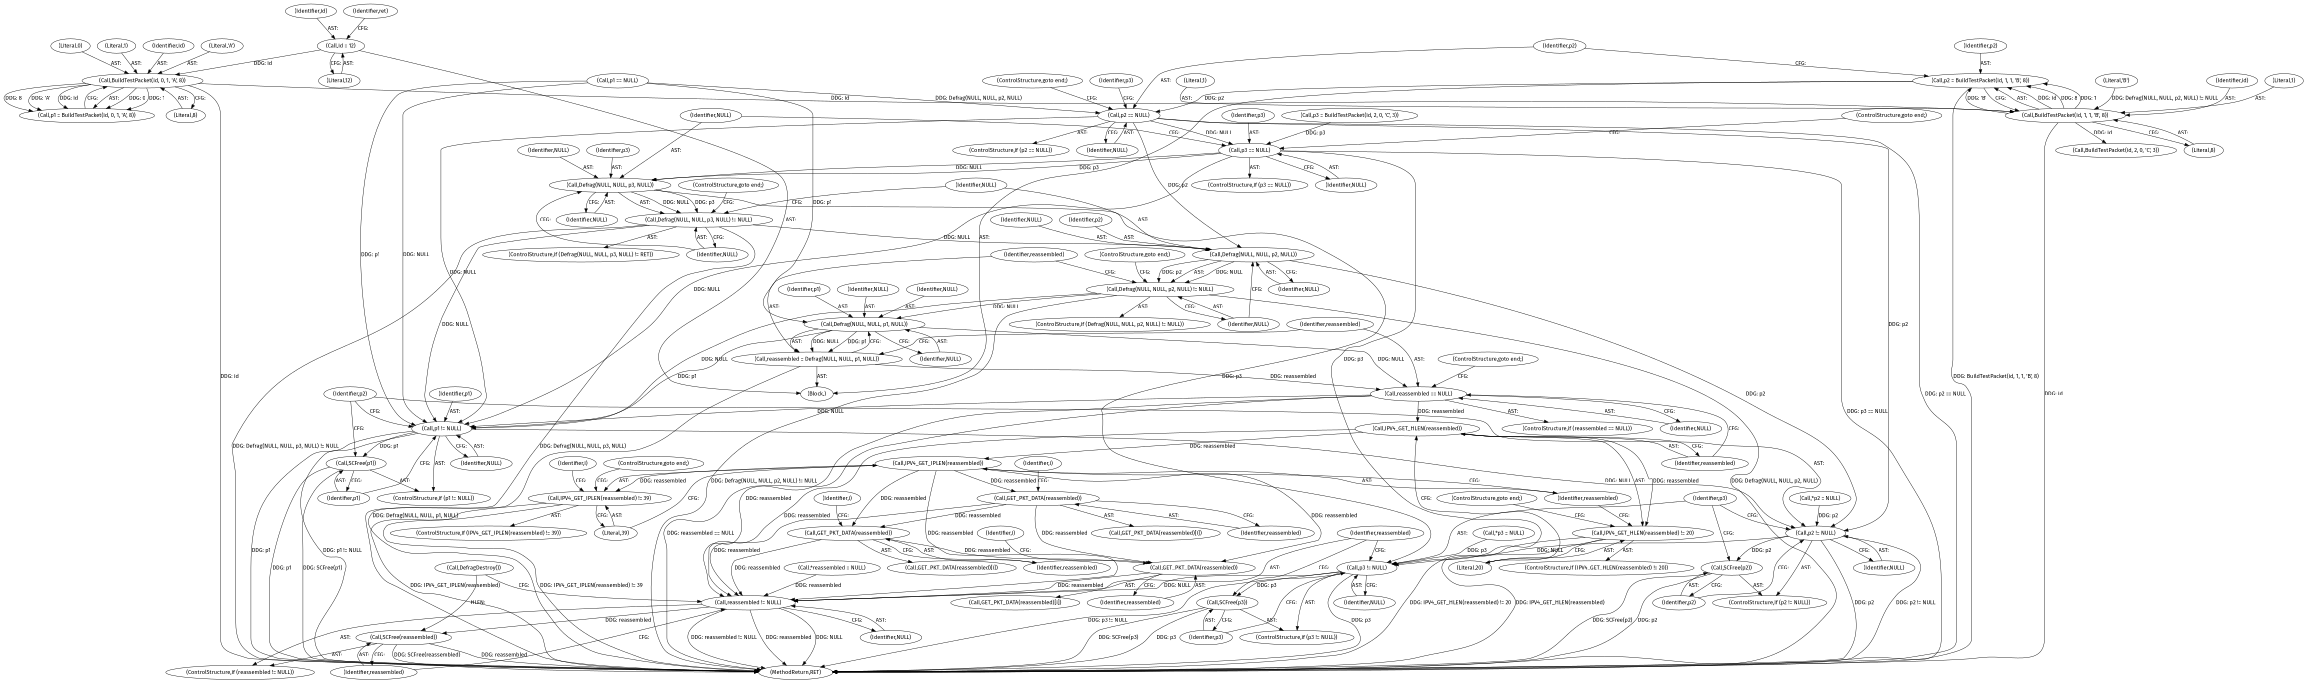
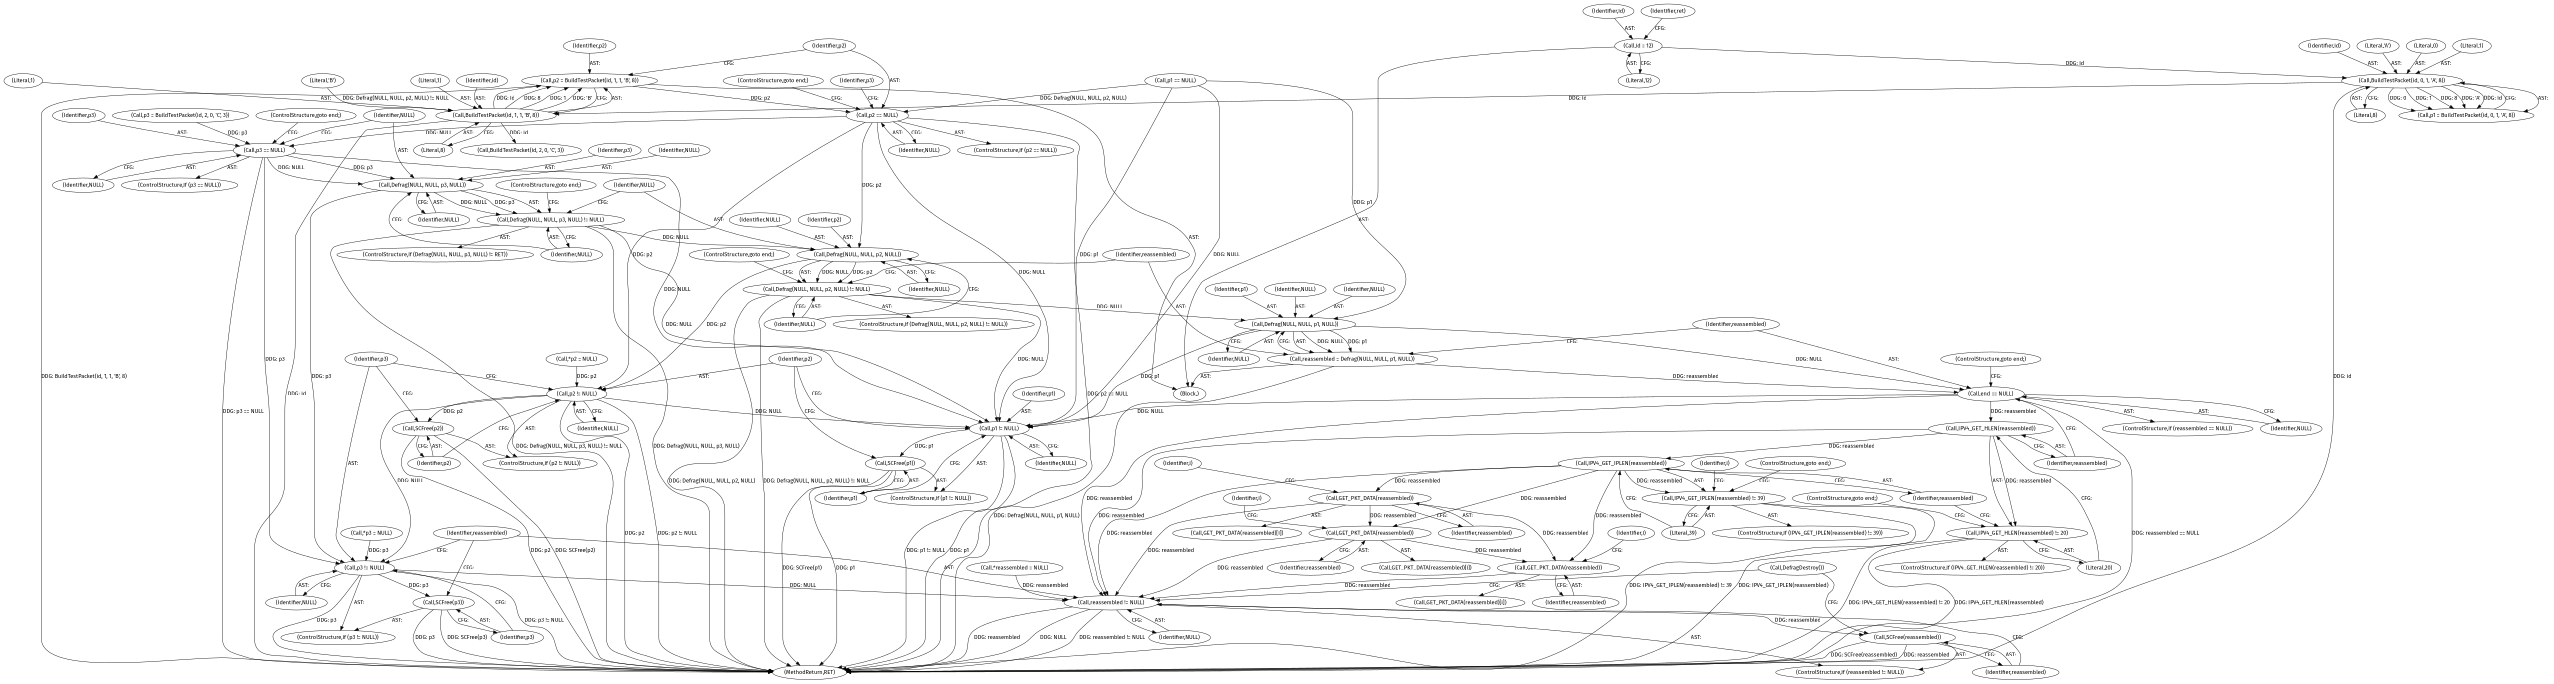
  digraph {
    fontname="Fira Sans"
    node [fontname="Fira Sans"]
    edge [fontname="Fira Sans"]
    n1 [label="(Call,p2 = BuildTestPacket(id, 1, 1, 'B', 8))"]
    n2 [label="(Call,BuildTestPacket(id, 1, 1, 'B', 8))"]
    n3 [label="(Call,p2 == NULL)"]
    n4 [label="(Block,)"]
    n5 [label="(MethodReturn,RET)"]
    n6 [label="(Call,BuildTestPacket(id, 2, 0, 'C', 3))"]
    n7 [label="(Literal,8)"]
    n8 [label="(Call,p3 == NULL)"]
    n9 [label="(Call,Defrag(NULL, NULL, p2, NULL))"]
    n10 [label="(Call,p1 != NULL)"]
    n11 [label="(Call,p2 != NULL)"]
    n12 [label="(ControlStructure,if (p2 == NULL))"]
    n13 [label="(Identifier,NULL)"]
    n14 [label="(Call,BuildTestPacket(id, 0, 1, 'A', 8))"]
    n15 [label="(Call,p1 = BuildTestPacket(id, 0, 1, 'A', 8))"]
    n16 [label="(Literal,8)"]
    n17 [label="(Call,id = 12)"]
    n18 [label="(Literal,12)"]
    n19 [label="(Call,Defrag(NULL, NULL, p3, NULL))"]
    n20 [label="(Call,p3 != NULL)"]
    n21 [label="(Identifier,NULL)"]
    n22 [label="(ControlStructure,if (p3 == NULL))"]
    n23 [label="(Call,Defrag(NULL, NULL, p2, NULL) != NULL)"]
    n24 [label="(Identifier,NULL)"]
    n25 [label="(Call,SCFree(p1))"]
    n26 [label="(Identifier,NULL)"]
    n27 [label="(ControlStructure,if (p1 != NULL))"]
    n28 [label="(Call,SCFree(p2))"]
    n29 [label="(Identifier,NULL)"]
    n30 [label="(ControlStructure,if (p2 != NULL))"]
    n31 [label="(Call,Defrag(NULL, NULL, p3, NULL) != NULL)"]
    n32 [label="(Identifier,NULL)"]
    n33 [label="(Call,reassembled != NULL)"]
    n34 [label="(Call,SCFree(p3))"]
    n35 [label="(ControlStructure,if (p3 != NULL))"]
    n36 [label="(Identifier,NULL)"]
    n37 [label="(ControlStructure,if (Defrag(NULL, NULL, p3, NULL) != RET))"]
    n38 [label="(Identifier,NULL)"]
    n39 [label="(Call,Defrag(NULL, NULL, p1, NULL))"]
    n40 [label="(ControlStructure,if (Defrag(NULL, NULL, p2, NULL) != NULL))"]
    n41 [label="(Identifier,NULL)"]
    n42 [label="(Call,reassembled = Defrag(NULL, NULL, p1, NULL))"]
-   n43 [label="(Call,reassembled == NULL)"]
+   n43 [label="(Call,end == NULL)"]
    n44 [label="(Identifier,NULL)"]
    n45 [label="(Call,IPV4_GET_HLEN(reassembled))"]
    n46 [label="(ControlStructure,if (reassembled == NULL))"]
    n47 [label="(Identifier,NULL)"]
    n48 [label="(Call,IPV4_GET_HLEN(reassembled) != 20)"]
    n49 [label="(Call,IPV4_GET_IPLEN(reassembled))"]
    n50 [label="(Identifier,reassembled)"]
    n51 [label="(Call,SCFree(reassembled))"]
    n52 [label="(Identifier,NULL)"]
    n53 [label="(ControlStructure,if (reassembled != NULL))"]
    n54 [label="(Literal,20)"]
    n55 [label="(ControlStructure,if (IPV4_GET_HLEN(reassembled) != 20))"]
    n56 [label="(Call,IPV4_GET_IPLEN(reassembled) != 39)"]
    n57 [label="(Call,GET_PKT_DATA(reassembled))"]
    n58 [label="(Call,GET_PKT_DATA(reassembled))"]
    n59 [label="(Call,GET_PKT_DATA(reassembled))"]
    n60 [label="(Identifier,reassembled)"]
    n61 [label="(Literal,39)"]
    n62 [label="(ControlStructure,if (IPV4_GET_IPLEN(reassembled) != 39))"]
    n63 [label="(Call,GET_PKT_DATA(reassembled)[i])"]
    n64 [label="(Identifier,reassembled)"]
    n65 [label="(Call,GET_PKT_DATA(reassembled)[i])"]
    n66 [label="(Identifier,reassembled)"]
    n67 [label="(Identifier,reassembled)"]
    n68 [label="(Call,GET_PKT_DATA(reassembled)[i])"]
    n69 [label="(Identifier,reassembled)"]
    n70 [label="(Identifier,p1)"]
    n71 [label="(Identifier,p2)"]
    n72 [label="(Identifier,p3)"]
    n73 [label="(Identifier,id)"]
    n74 [label="(Identifier,NULL)"]
    n75 [label="(Identifier,p2)"]
    n76 [label="(Identifier,p2)"]
    n77 [label="(Literal,'A')"]
    n78 [label="(Identifier,p1)"]
    n79 [label="(Call,*p3 = NULL)"]
    n80 [label="(Identifier,p3)"]
    n81 [label="(Identifier,NULL)"]
    n82 [label="(Call,p3 = BuildTestPacket(id, 2, 0, 'C', 3))"]
    n83 [label="(Identifier,i)"]
    n84 [label="(Literal,'B')"]
    n85 [label="(Identifier,i)"]
    n86 [label="(Call,DefragDestroy())"]
    n87 [label="(ControlStructure,goto end;)"]
    n88 [label="(Identifier,reassembled)"]
    n89 [label="(ControlStructure,goto end;)"]
    n90 [label="(Identifier,reassembled)"]
    n91 [label="(Identifier,reassembled)"]
    n92 [label="(Literal,0)"]
    n93 [label="(Identifier,p2)"]
    n94 [label="(ControlStructure,goto end;)"]
    n95 [label="(Identifier,NULL)"]
    n96 [label="(Identifier,i)"]
    n97 [label="(Identifier,i)"]
    n98 [label="(Call,p1 == NULL)"]
    n99 [label="(Identifier,id)"]
    n100 [label="(ControlStructure,goto end;)"]
    n101 [label="(Literal,1)"]
    n102 [label="(Call,*p2 = NULL)"]
    n103 [label="(ControlStructure,goto end;)"]
    n104 [label="(Identifier,p2)"]
    n105 [label="(Identifier,p1)"]
    n106 [label="(Call,*reassembled = NULL)"]
    n107 [label="(Identifier,NULL)"]
    n108 [label="(Identifier,NULL)"]
    n109 [label="(Identifier,ret)"]
    n110 [label="(Identifier,p3)"]
    n111 [label="(Literal,1)"]
    n112 [label="(ControlStructure,goto end;)"]
    n113 [label="(Identifier,p3)"]
    n114 [label="(Literal,1)"]
    n115 [label="(Identifier,p3)"]
    n116 [label="(Identifier,id)"]
    n117 [label="(ControlStructure,goto end;)"]
    n118 [label="(Identifier,NULL)"]
    n1 -> n2 [label="CFG: "]
    n1 -> n3 [label="DDG: p2"]
    n1 -> n4 [label="AST: "]
    n1 -> n5 [label="DDG: BuildTestPacket(id, 1, 1, 'B', 8)"]
    n2 -> n1 [label="AST: "]
    n2 -> n1 [label="DDG: id"]
    n2 -> n1 [label="DDG: 8"]
    n2 -> n1 [label="DDG: 1"]
    n2 -> n1 [label="DDG: 'B'"]
    n2 -> n5 [label="DDG: id"]
    n2 -> n6 [label="DDG: id"]
    n2 -> n7 [label="CFG: "]
    n3 -> n5 [label="DDG: p2 == NULL"]
    n3 -> n8 [label="DDG: NULL"]
    n3 -> n9 [label="DDG: p2"]
    n3 -> n10 [label="DDG: NULL"]
    n3 -> n11 [label="DDG: p2"]
    n3 -> n12 [label="AST: "]
    n3 -> n13 [label="CFG: "]
    n7 -> n2 [label="AST: "]
    n8 -> n5 [label="DDG: p3 == NULL"]
    n8 -> n10 [label="DDG: NULL"]
    n8 -> n19 [label="DDG: NULL"]
    n8 -> n19 [label="DDG: p3"]
    n8 -> n20 [label="DDG: p3"]
    n8 -> n21 [label="CFG: "]
    n8 -> n22 [label="AST: "]
    n9 -> n11 [label="DDG: p2"]
    n9 -> n23 [label="AST: "]
    n9 -> n23 [label="DDG: NULL"]
    n9 -> n23 [label="DDG: p2"]
    n9 -> n24 [label="CFG: "]
    n10 -> n5 [label="DDG: p1 != NULL"]
    n10 -> n5 [label="DDG: p1"]
-   n10 -> n11 [label="DDG: NULL"]
+   n11 -> n10 [label="DDG: NULL"]
    n10 -> n25 [label="DDG: p1"]
    n10 -> n26 [label="CFG: "]
    n10 -> n27 [label="AST: "]
    n11 -> n5 [label="DDG: p2"]
    n11 -> n5 [label="DDG: p2 != NULL"]
    n11 -> n20 [label="DDG: NULL"]
    n11 -> n28 [label="DDG: p2"]
    n11 -> n29 [label="CFG: "]
    n11 -> n30 [label="AST: "]
    n13 -> n3 [label="AST: "]
    n14 -> n2 [label="DDG: id"]
    n14 -> n5 [label="DDG: id"]
    n14 -> n15 [label="AST: "]
    n14 -> n15 [label="DDG: 0"]
    n14 -> n15 [label="DDG: 1"]
    n14 -> n15 [label="DDG: 8"]
    n14 -> n15 [label="DDG: 'A'"]
    n14 -> n15 [label="DDG: id"]
    n14 -> n16 [label="CFG: "]
    n15 -> n14 [label="CFG: "]
    n16 -> n14 [label="AST: "]
    n17 -> n4 [label="AST: "]
    n17 -> n14 [label="DDG: id"]
    n17 -> n18 [label="CFG: "]
    n18 -> n17 [label="AST: "]
    n19 -> n20 [label="DDG: p3"]
    n19 -> n31 [label="AST: "]
    n19 -> n31 [label="DDG: NULL"]
    n19 -> n31 [label="DDG: p3"]
    n19 -> n32 [label="CFG: "]
    n20 -> n5 [label="DDG: p3 != NULL"]
    n20 -> n5 [label="DDG: p3"]
    n20 -> n33 [label="DDG: NULL"]
    n20 -> n34 [label="DDG: p3"]
    n20 -> n35 [label="AST: "]
    n20 -> n36 [label="CFG: "]
    n21 -> n8 [label="AST: "]
    n23 -> n5 [label="DDG: Defrag(NULL, NULL, p2, NULL)"]
    n23 -> n5 [label="DDG: Defrag(NULL, NULL, p2, NULL) != NULL"]
    n23 -> n10 [label="DDG: NULL"]
    n23 -> n39 [label="DDG: NULL"]
    n23 -> n40 [label="AST: "]
    n23 -> n41 [label="CFG: "]
    n24 -> n9 [label="AST: "]
    n25 -> n5 [label="DDG: p1"]
    n25 -> n5 [label="DDG: SCFree(p1)"]
    n25 -> n27 [label="AST: "]
    n25 -> n70 [label="CFG: "]
    n26 -> n10 [label="AST: "]
    n28 -> n5 [label="DDG: SCFree(p2)"]
    n28 -> n5 [label="DDG: p2"]
    n28 -> n30 [label="AST: "]
    n28 -> n71 [label="CFG: "]
    n29 -> n11 [label="AST: "]
    n31 -> n5 [label="DDG: Defrag(NULL, NULL, p3, NULL) != NULL"]
    n31 -> n5 [label="DDG: Defrag(NULL, NULL, p3, NULL)"]
    n31 -> n9 [label="DDG: NULL"]
    n31 -> n10 [label="DDG: NULL"]
    n31 -> n37 [label="AST: "]
    n31 -> n38 [label="CFG: "]
    n32 -> n19 [label="AST: "]
    n33 -> n5 [label="DDG: NULL"]
    n33 -> n5 [label="DDG: reassembled != NULL"]
    n33 -> n5 [label="DDG: reassembled"]
    n33 -> n51 [label="DDG: reassembled"]
    n33 -> n52 [label="CFG: "]
    n33 -> n53 [label="AST: "]
    n34 -> n5 [label="DDG: p3"]
    n34 -> n5 [label="DDG: SCFree(p3)"]
    n34 -> n35 [label="AST: "]
    n34 -> n72 [label="CFG: "]
    n36 -> n20 [label="AST: "]
    n38 -> n19 [label="CFG: "]
    n38 -> n31 [label="AST: "]
    n39 -> n10 [label="DDG: p1"]
    n39 -> n42 [label="AST: "]
    n39 -> n42 [label="DDG: NULL"]
    n39 -> n42 [label="DDG: p1"]
    n39 -> n43 [label="DDG: NULL"]
    n39 -> n44 [label="CFG: "]
    n41 -> n9 [label="CFG: "]
    n41 -> n23 [label="AST: "]
    n42 -> n4 [label="AST: "]
    n42 -> n5 [label="DDG: Defrag(NULL, NULL, p1, NULL)"]
    n42 -> n39 [label="CFG: "]
    n42 -> n43 [label="DDG: reassembled"]
    n43 -> n5 [label="DDG: reassembled == NULL"]
    n43 -> n10 [label="DDG: NULL"]
    n43 -> n33 [label="DDG: reassembled"]
    n43 -> n45 [label="DDG: reassembled"]
    n43 -> n46 [label="AST: "]
    n43 -> n47 [label="CFG: "]
    n44 -> n39 [label="AST: "]
    n45 -> n33 [label="DDG: reassembled"]
    n45 -> n48 [label="AST: "]
    n45 -> n48 [label="DDG: reassembled"]
    n45 -> n49 [label="DDG: reassembled"]
    n45 -> n50 [label="CFG: "]
    n47 -> n43 [label="AST: "]
    n48 -> n5 [label="DDG: IPV4_GET_HLEN(reassembled)"]
    n48 -> n5 [label="DDG: IPV4_GET_HLEN(reassembled) != 20"]
    n48 -> n54 [label="CFG: "]
    n48 -> n55 [label="AST: "]
    n49 -> n33 [label="DDG: reassembled"]
    n49 -> n56 [label="AST: "]
    n49 -> n56 [label="DDG: reassembled"]
    n49 -> n57 [label="DDG: reassembled"]
    n49 -> n58 [label="DDG: reassembled"]
    n49 -> n59 [label="DDG: reassembled"]
    n49 -> n60 [label="CFG: "]
    n50 -> n43 [label="CFG: "]
    n50 -> n45 [label="AST: "]
    n51 -> n5 [label="DDG: reassembled"]
    n51 -> n5 [label="DDG: SCFree(reassembled)"]
    n51 -> n53 [label="AST: "]
    n51 -> n69 [label="CFG: "]
    n52 -> n33 [label="AST: "]
    n54 -> n45 [label="CFG: "]
    n54 -> n48 [label="AST: "]
    n56 -> n5 [label="DDG: IPV4_GET_IPLEN(reassembled)"]
    n56 -> n5 [label="DDG: IPV4_GET_IPLEN(reassembled) != 39"]
    n56 -> n61 [label="CFG: "]
    n56 -> n62 [label="AST: "]
    n57 -> n33 [label="DDG: reassembled"]
    n57 -> n58 [label="DDG: reassembled"]
    n57 -> n59 [label="DDG: reassembled"]
    n57 -> n63 [label="AST: "]
    n57 -> n64 [label="CFG: "]
    n58 -> n33 [label="DDG: reassembled"]
    n58 -> n59 [label="DDG: reassembled"]
    n58 -> n65 [label="AST: "]
    n58 -> n66 [label="CFG: "]
    n59 -> n33 [label="DDG: reassembled"]
    n59 -> n67 [label="CFG: "]
    n59 -> n68 [label="AST: "]
    n60 -> n48 [label="CFG: "]
    n60 -> n49 [label="AST: "]
    n61 -> n49 [label="CFG: "]
    n61 -> n56 [label="AST: "]
    n64 -> n57 [label="AST: "]
    n66 -> n58 [label="AST: "]
    n67 -> n59 [label="AST: "]
    n69 -> n33 [label="CFG: "]
    n69 -> n51 [label="AST: "]
    n70 -> n10 [label="CFG: "]
    n70 -> n25 [label="AST: "]
    n71 -> n11 [label="CFG: "]
    n71 -> n28 [label="AST: "]
    n72 -> n20 [label="CFG: "]
    n72 -> n34 [label="AST: "]
    n73 -> n17 [label="AST: "]
    n74 -> n8 [label="CFG: "]
    n74 -> n19 [label="AST: "]
    n75 -> n1 [label="CFG: "]
    n75 -> n3 [label="AST: "]
    n76 -> n1 [label="AST: "]
    n77 -> n14 [label="AST: "]
    n78 -> n10 [label="AST: "]
    n79 -> n20 [label="DDG: p3"]
    n80 -> n11 [label="CFG: "]
    n80 -> n20 [label="AST: "]
    n80 -> n28 [label="CFG: "]
    n81 -> n39 [label="AST: "]
    n82 -> n8 [label="DDG: p3"]
    n83 -> n58 [label="CFG: "]
    n84 -> n2 [label="DDG: Defrag(NULL, NULL, p2, NULL) != NULL"]
    n85 -> n59 [label="CFG: "]
    n86 -> n33 [label="CFG: "]
-   n86 -> n51 [label="HLEN: "]
+   n86 -> n51 [label="CFG: "]
    n87 -> n31 [label="CFG: "]
    n88 -> n23 [label="CFG: "]
    n88 -> n42 [label="AST: "]
    n89 -> n48 [label="CFG: "]
    n90 -> n20 [label="CFG: "]
    n90 -> n33 [label="AST: "]
    n90 -> n34 [label="CFG: "]
    n91 -> n42 [label="CFG: "]
    n91 -> n43 [label="AST: "]
    n92 -> n14 [label="AST: "]
    n93 -> n10 [label="CFG: "]
    n93 -> n11 [label="AST: "]
    n93 -> n25 [label="CFG: "]
    n94 -> n56 [label="CFG: "]
    n95 -> n9 [label="AST: "]
    n96 -> n57 [label="CFG: "]
    n97 -> n56 [label="CFG: "]
    n98 -> n3 [label="DDG: Defrag(NULL, NULL, p2, NULL)"]
    n98 -> n10 [label="DDG: p1"]
    n98 -> n10 [label="DDG: NULL"]
    n98 -> n39 [label="DDG: p1"]
    n99 -> n2 [label="AST: "]
    n100 -> n8 [label="CFG: "]
    n101 -> n2 [label="AST: "]
    n102 -> n11 [label="DDG: p2"]
    n103 -> n23 [label="CFG: "]
    n104 -> n9 [label="AST: "]
    n105 -> n39 [label="AST: "]
    n106 -> n33 [label="DDG: reassembled"]
    n107 -> n19 [label="AST: "]
    n108 -> n39 [label="AST: "]
    n109 -> n17 [label="CFG: "]
    n110 -> n19 [label="AST: "]
    n111 -> n14 [label="AST: "]
    n112 -> n3 [label="CFG: "]
    n113 -> n3 [label="CFG: "]
    n114 -> n2 [label="AST: "]
    n115 -> n8 [label="AST: "]
    n116 -> n14 [label="AST: "]
    n117 -> n43 [label="CFG: "]
    n118 -> n9 [label="AST: "]
    n118 -> n31 [label="CFG: "]
  }
